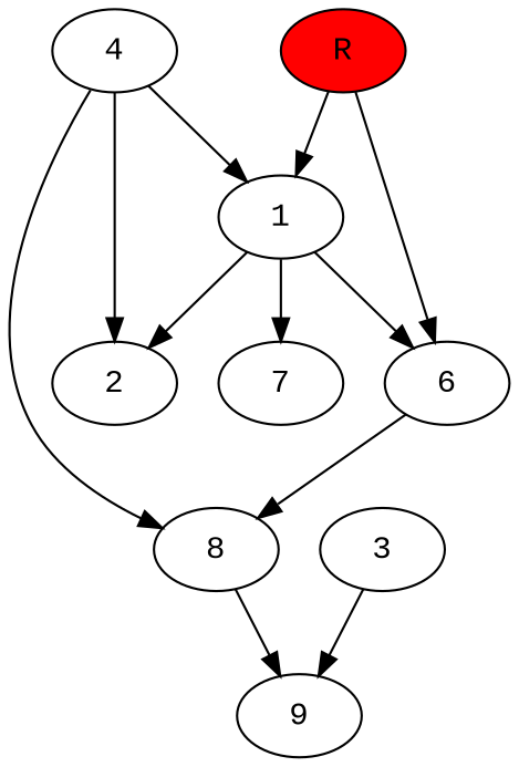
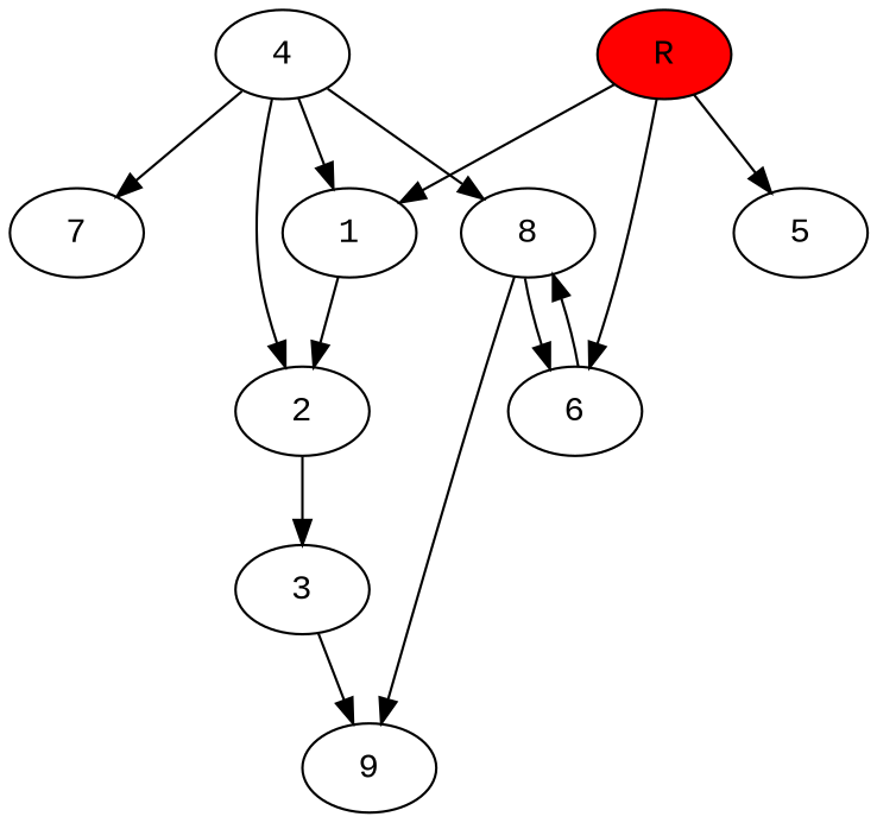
  digraph {
    fontname="Liberation Mono"
    node [fontname="Liberation Mono"]
    edge [fontname="Liberation Mono"]
    1
    2
    3
    9
    4
    7
    8
    6
    R [fillcolor="#ff0000" style=filled]
+   5
    1 -> 2
+   2 -> 3
    3 -> 9
    4 -> 1
    4 -> 2
-   1 -> 7
+   4 -> 7
    4 -> 8
    8 -> 9
-   1 -> 6
+   8 -> 6
    6 -> 8
    R -> 1
    R -> 6
+   R -> 5
  }
